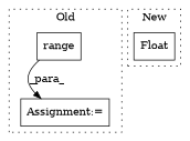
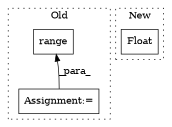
  digraph {
    node [a=32 l="6,1" shape=box]
    n1 [label=range s="1663,1682"]
    n2 [a=7 l=36 label="Assignment:=" s=1656]
    n3 [label=Float s="1542,1552"]
    subgraph cluster_1 {
      label=Old
      style=dotted
      n1
      n2
    }
    subgraph cluster_2 {
      label=New
      style=dotted
      n3
    }
-   n1 -> n2 [label=_para_]
+   n2 -> n1 [label=_para_]
  }
